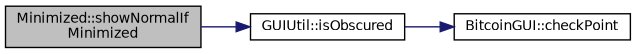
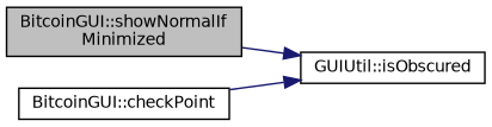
  digraph {
    rankdir=LR
    node [color=black fillcolor=white fontname=Helvetica fontsize=10 shape=record style=filled]
    edge [color=midnightblue fontname=Helvetica fontsize=10 labelfontname=Helvetica labelfontsize=10 style=solid]
-   n1 [fillcolor=grey75 fontcolor=black height=0.2 label="Minimized::showNormalIf\lMinimized" width=0.4]
+   n1 [fillcolor=grey75 fontcolor=black height=0.2 label="BitcoinGUI::showNormalIf\lMinimized" width=0.4]
    n2 [height=0.2 label="GUIUtil::isObscured" width=0.4]
    n3 [height=0.2 label="BitcoinGUI::checkPoint" width=0.4]
    n1 -> n2
-   n2 -> n3
+   n3 -> n2
  }
